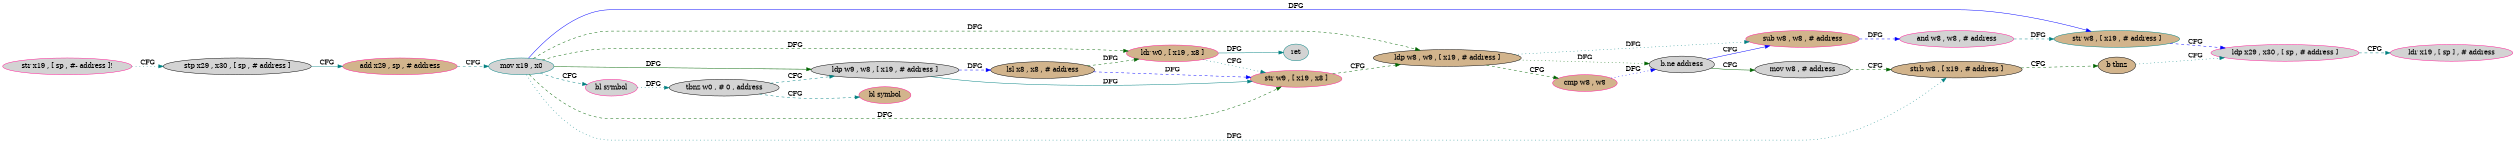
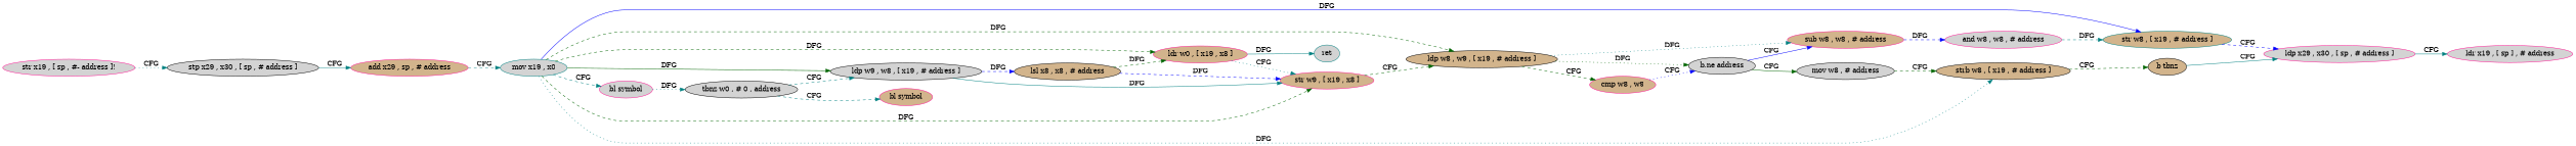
  digraph {
    rankdir=LR
    node [color=deeppink fillcolor=lightgrey style=filled]
    edge [color=teal style=dashed]
    n1 [label="str x19 , [ sp , #- address ]!"]
    n2 [color=black label="stp x29 , x30 , [ sp , # address ]"]
    n3 [fillcolor=tan label="add x29 , sp , # address"]
    n4 [color=teal label="mov x19 , x0"]
    n5 [label="bl symbol"]
    n6 [color=black label="ldp w9 , w8 , [ x19 , # address ]"]
    n7 [fillcolor=tan label="ldr w0 , [ x19 , x8 ]"]
    n8 [fillcolor=tan label="str w9 , [ x19 , x8 ]"]
    n9 [color=black fillcolor=tan label="ldp w8 , w9 , [ x19 , # address ]"]
    n10 [color=teal fillcolor=tan label="str w8 , [ x19 , # address ]"]
    n11 [color=black fillcolor=tan label="strb w8 , [ x19 , # address ]"]
    n12 [color=black label="tbnz w0 , # 0 , address"]
    n13 [color=black fillcolor=tan label="lsl x8 , x8 , # address"]
    n14 [color=teal label=ret]
    n15 [fillcolor=tan label="cmp w8 , w9"]
    n16 [color=black label="b.ne address"]
    n17 [fillcolor=tan label="sub w8 , w8 , # address"]
    n18 [label="ldp x29 , x30 , [ sp , # address ]"]
    n19 [color=black fillcolor=tan label="b tbnz"]
    n20 [fillcolor=tan label="bl symbol"]
    n21 [color=black label="mov w8 , # address"]
    n22 [label="and w8 , w8 , # address"]
    n23 [label="ldr x19 , [ sp ] , # address"]
    n1 -> n2 [label=CFG style=dotted]
    n2 -> n3 [label=CFG style=solid]
    n3 -> n4 [label=CFG]
    n4 -> n5 [label=CFG]
    n4 -> n6 [color=darkgreen label=DFG style=solid]
    n4 -> n7 [color=darkgreen label=DFG]
    n4 -> n8 [color=darkgreen label=DFG]
    n4 -> n9 [color=darkgreen label=DFG]
    n4 -> n10 [color=blue label=DFG style=solid]
    n4 -> n11 [label=DFG style=dotted]
    n5 -> n12 [label=DFG style=dotted]
    n6 -> n8 [label=DFG style=solid]
    n6 -> n13 [color=blue label=DFG]
    n7 -> n8 [label=CFG style=dotted]
    n7 -> n14 [label=DFG style=solid]
    n8 -> n9 [color=darkgreen label=CFG]
    n9 -> n15 [color=darkgreen label=CFG]
    n9 -> n16 [color=darkgreen label=DFG style=dotted]
    n9 -> n17 [label=DFG style=dotted]
    n10 -> n18 [color=blue label=CFG]
    n11 -> n19 [color=darkgreen label=CFG]
    n12 -> n6 [label=CFG]
    n12 -> n20 [label=CFG]
    n13 -> n7 [color=darkgreen label=DFG]
    n13 -> n8 [color=blue label=DFG]
-   n15 -> n16 [color=blue label=DFG style=dotted]
+   n15 -> n16 [color=blue label=CFG style=dotted]
    n16 -> n17 [color=blue label=CFG style=solid]
    n16 -> n21 [color=darkgreen label=CFG style=solid]
    n17 -> n22 [color=blue label=DFG]
-   n18 -> n23 [label=CFG]
-   n19 -> n18 [label=CFG style=dotted]
+   n18 -> n23 [label=CFG style=solid]
+   n19 -> n18 [label=CFG style=solid]
    n21 -> n11 [color=darkgreen label=CFG]
    n22 -> n10 [label=DFG]
  }
